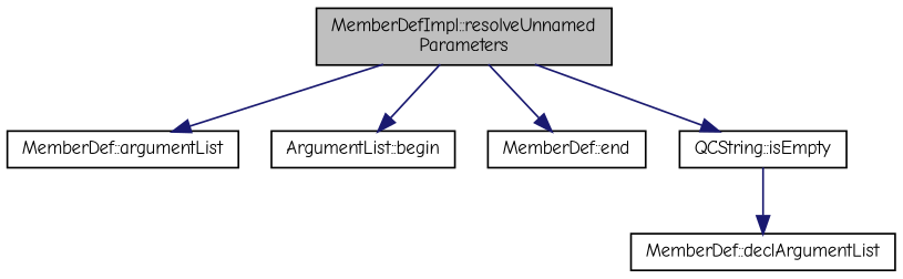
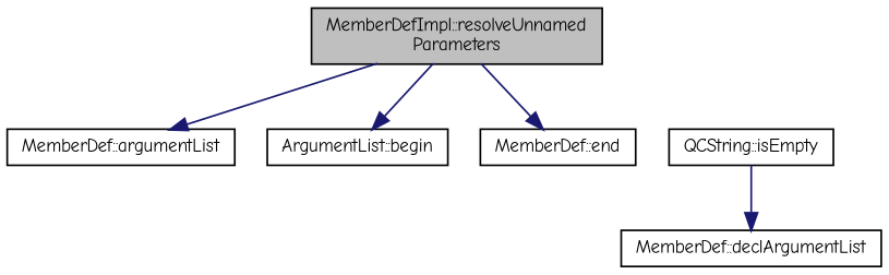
  digraph {
    fontname="Comic Neue"
    rankdir=TB
    node [color=black fillcolor=white fontname="Comic Neue" fontsize=10 shape=record style=filled]
    edge [color=midnightblue fontname="Comic Neue" fontsize=10 labelfontname=Helvetica labelfontsize=10 style=solid]
    n1 [fillcolor=grey75 fontcolor=black height=0.2 label="MemberDefImpl::resolveUnnamed\lParameters" width=0.4]
    n2 [height=0.2 label="MemberDef::argumentList" width=0.4]
    n3 [height=0.2 label="ArgumentList::begin" width=0.4]
    n4 [height=0.2 label="MemberDef::end" width=0.4]
    n5 [height=0.2 label="QCString::isEmpty" width=0.4]
    n6 [height=0.2 label="MemberDef::declArgumentList" width=0.4]
    n1 -> n2
    n1 -> n3
    n1 -> n4
-   n1 -> n5
    n5 -> n6
  }
